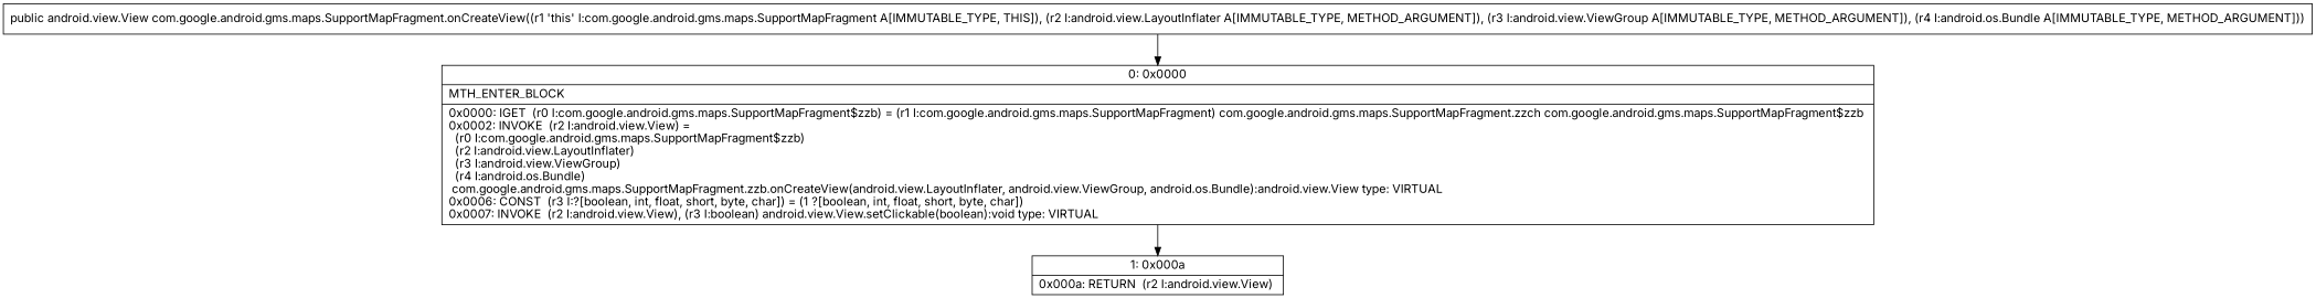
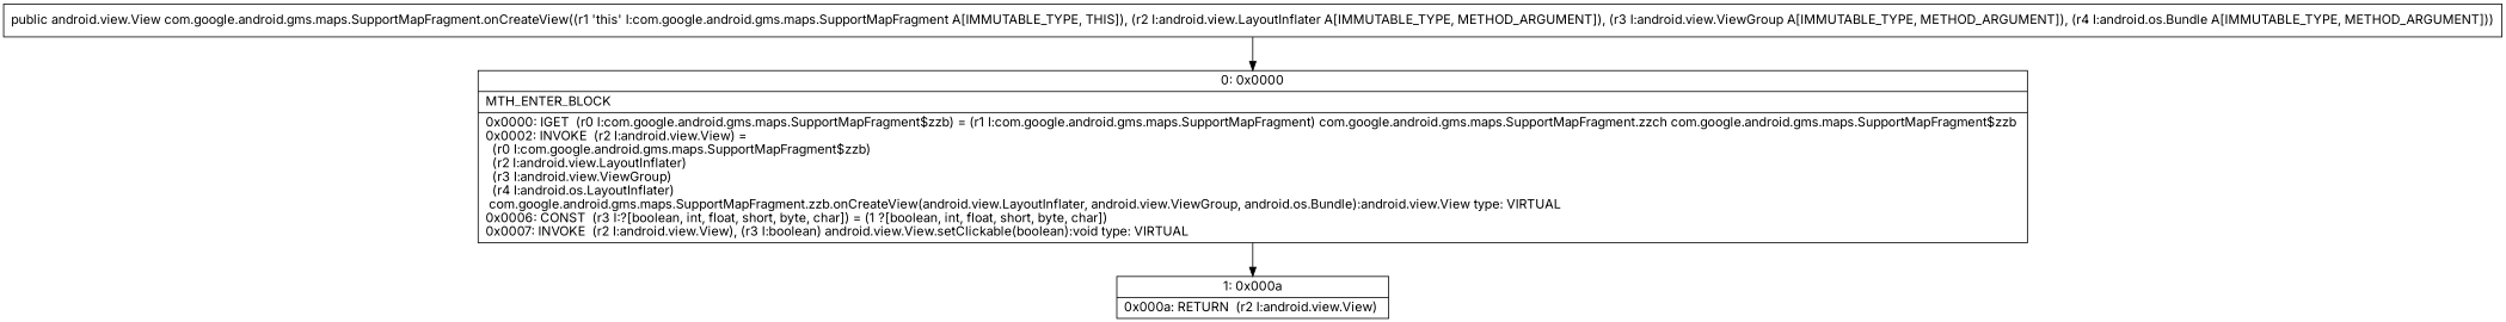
  digraph {
    fontname=Inter
    node [shape=record fontname=Inter]
    edge [fontname=Inter]
-   n1 [label="{0\:\ 0x0000|MTH_ENTER_BLOCK\l|0x0000: IGET  (r0 I:com.google.android.gms.maps.SupportMapFragment$zzb) = (r1 I:com.google.android.gms.maps.SupportMapFragment) com.google.android.gms.maps.SupportMapFragment.zzch com.google.android.gms.maps.SupportMapFragment$zzb \l0x0002: INVOKE  (r2 I:android.view.View) = \l  (r0 I:com.google.android.gms.maps.SupportMapFragment$zzb)\l  (r2 I:android.view.LayoutInflater)\l  (r3 I:android.view.ViewGroup)\l  (r4 I:android.os.Bundle)\l com.google.android.gms.maps.SupportMapFragment.zzb.onCreateView(android.view.LayoutInflater, android.view.ViewGroup, android.os.Bundle):android.view.View type: VIRTUAL \l0x0006: CONST  (r3 I:?[boolean, int, float, short, byte, char]) = (1 ?[boolean, int, float, short, byte, char]) \l0x0007: INVOKE  (r2 I:android.view.View), (r3 I:boolean) android.view.View.setClickable(boolean):void type: VIRTUAL \l}"]
+   n1 [label="{0\:\ 0x0000|MTH_ENTER_BLOCK\l|0x0000: IGET  (r0 I:com.google.android.gms.maps.SupportMapFragment$zzb) = (r1 I:com.google.android.gms.maps.SupportMapFragment) com.google.android.gms.maps.SupportMapFragment.zzch com.google.android.gms.maps.SupportMapFragment$zzb \l0x0002: INVOKE  (r2 I:android.view.View) = \l  (r0 I:com.google.android.gms.maps.SupportMapFragment$zzb)\l  (r2 I:android.view.LayoutInflater)\l  (r3 I:android.view.ViewGroup)\l  (r4 I:android.os.LayoutInflater)\l com.google.android.gms.maps.SupportMapFragment.zzb.onCreateView(android.view.LayoutInflater, android.view.ViewGroup, android.os.Bundle):android.view.View type: VIRTUAL \l0x0006: CONST  (r3 I:?[boolean, int, float, short, byte, char]) = (1 ?[boolean, int, float, short, byte, char]) \l0x0007: INVOKE  (r2 I:android.view.View), (r3 I:boolean) android.view.View.setClickable(boolean):void type: VIRTUAL \l}"]
    n2 [label="{1\:\ 0x000a|0x000a: RETURN  (r2 I:android.view.View) \l}"]
    n3 [label="{public android.view.View com.google.android.gms.maps.SupportMapFragment.onCreateView((r1 'this' I:com.google.android.gms.maps.SupportMapFragment A[IMMUTABLE_TYPE, THIS]), (r2 I:android.view.LayoutInflater A[IMMUTABLE_TYPE, METHOD_ARGUMENT]), (r3 I:android.view.ViewGroup A[IMMUTABLE_TYPE, METHOD_ARGUMENT]), (r4 I:android.os.Bundle A[IMMUTABLE_TYPE, METHOD_ARGUMENT])) }"]
    n1 -> n2
    n3 -> n1
  }
